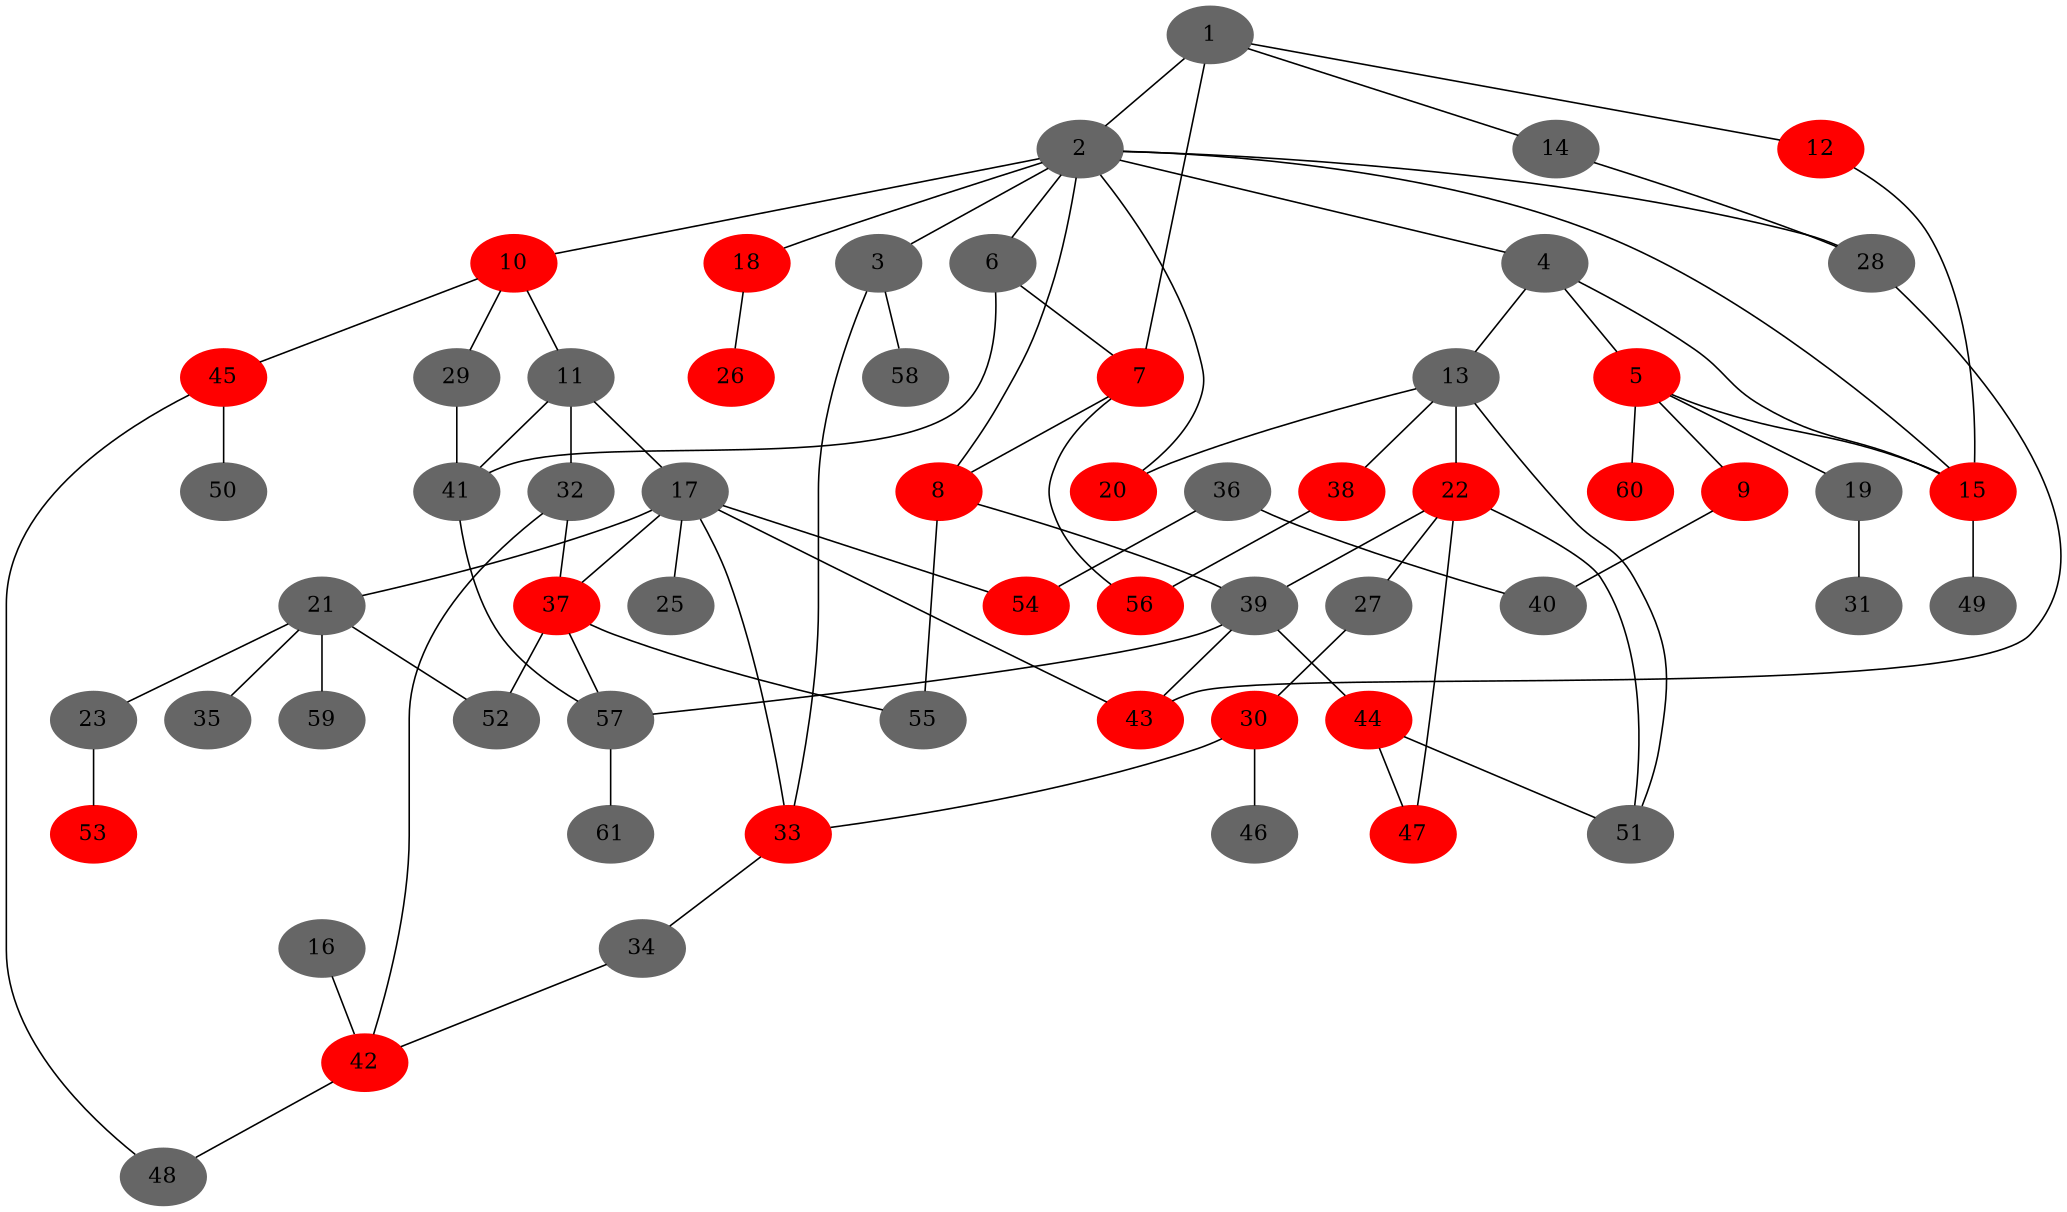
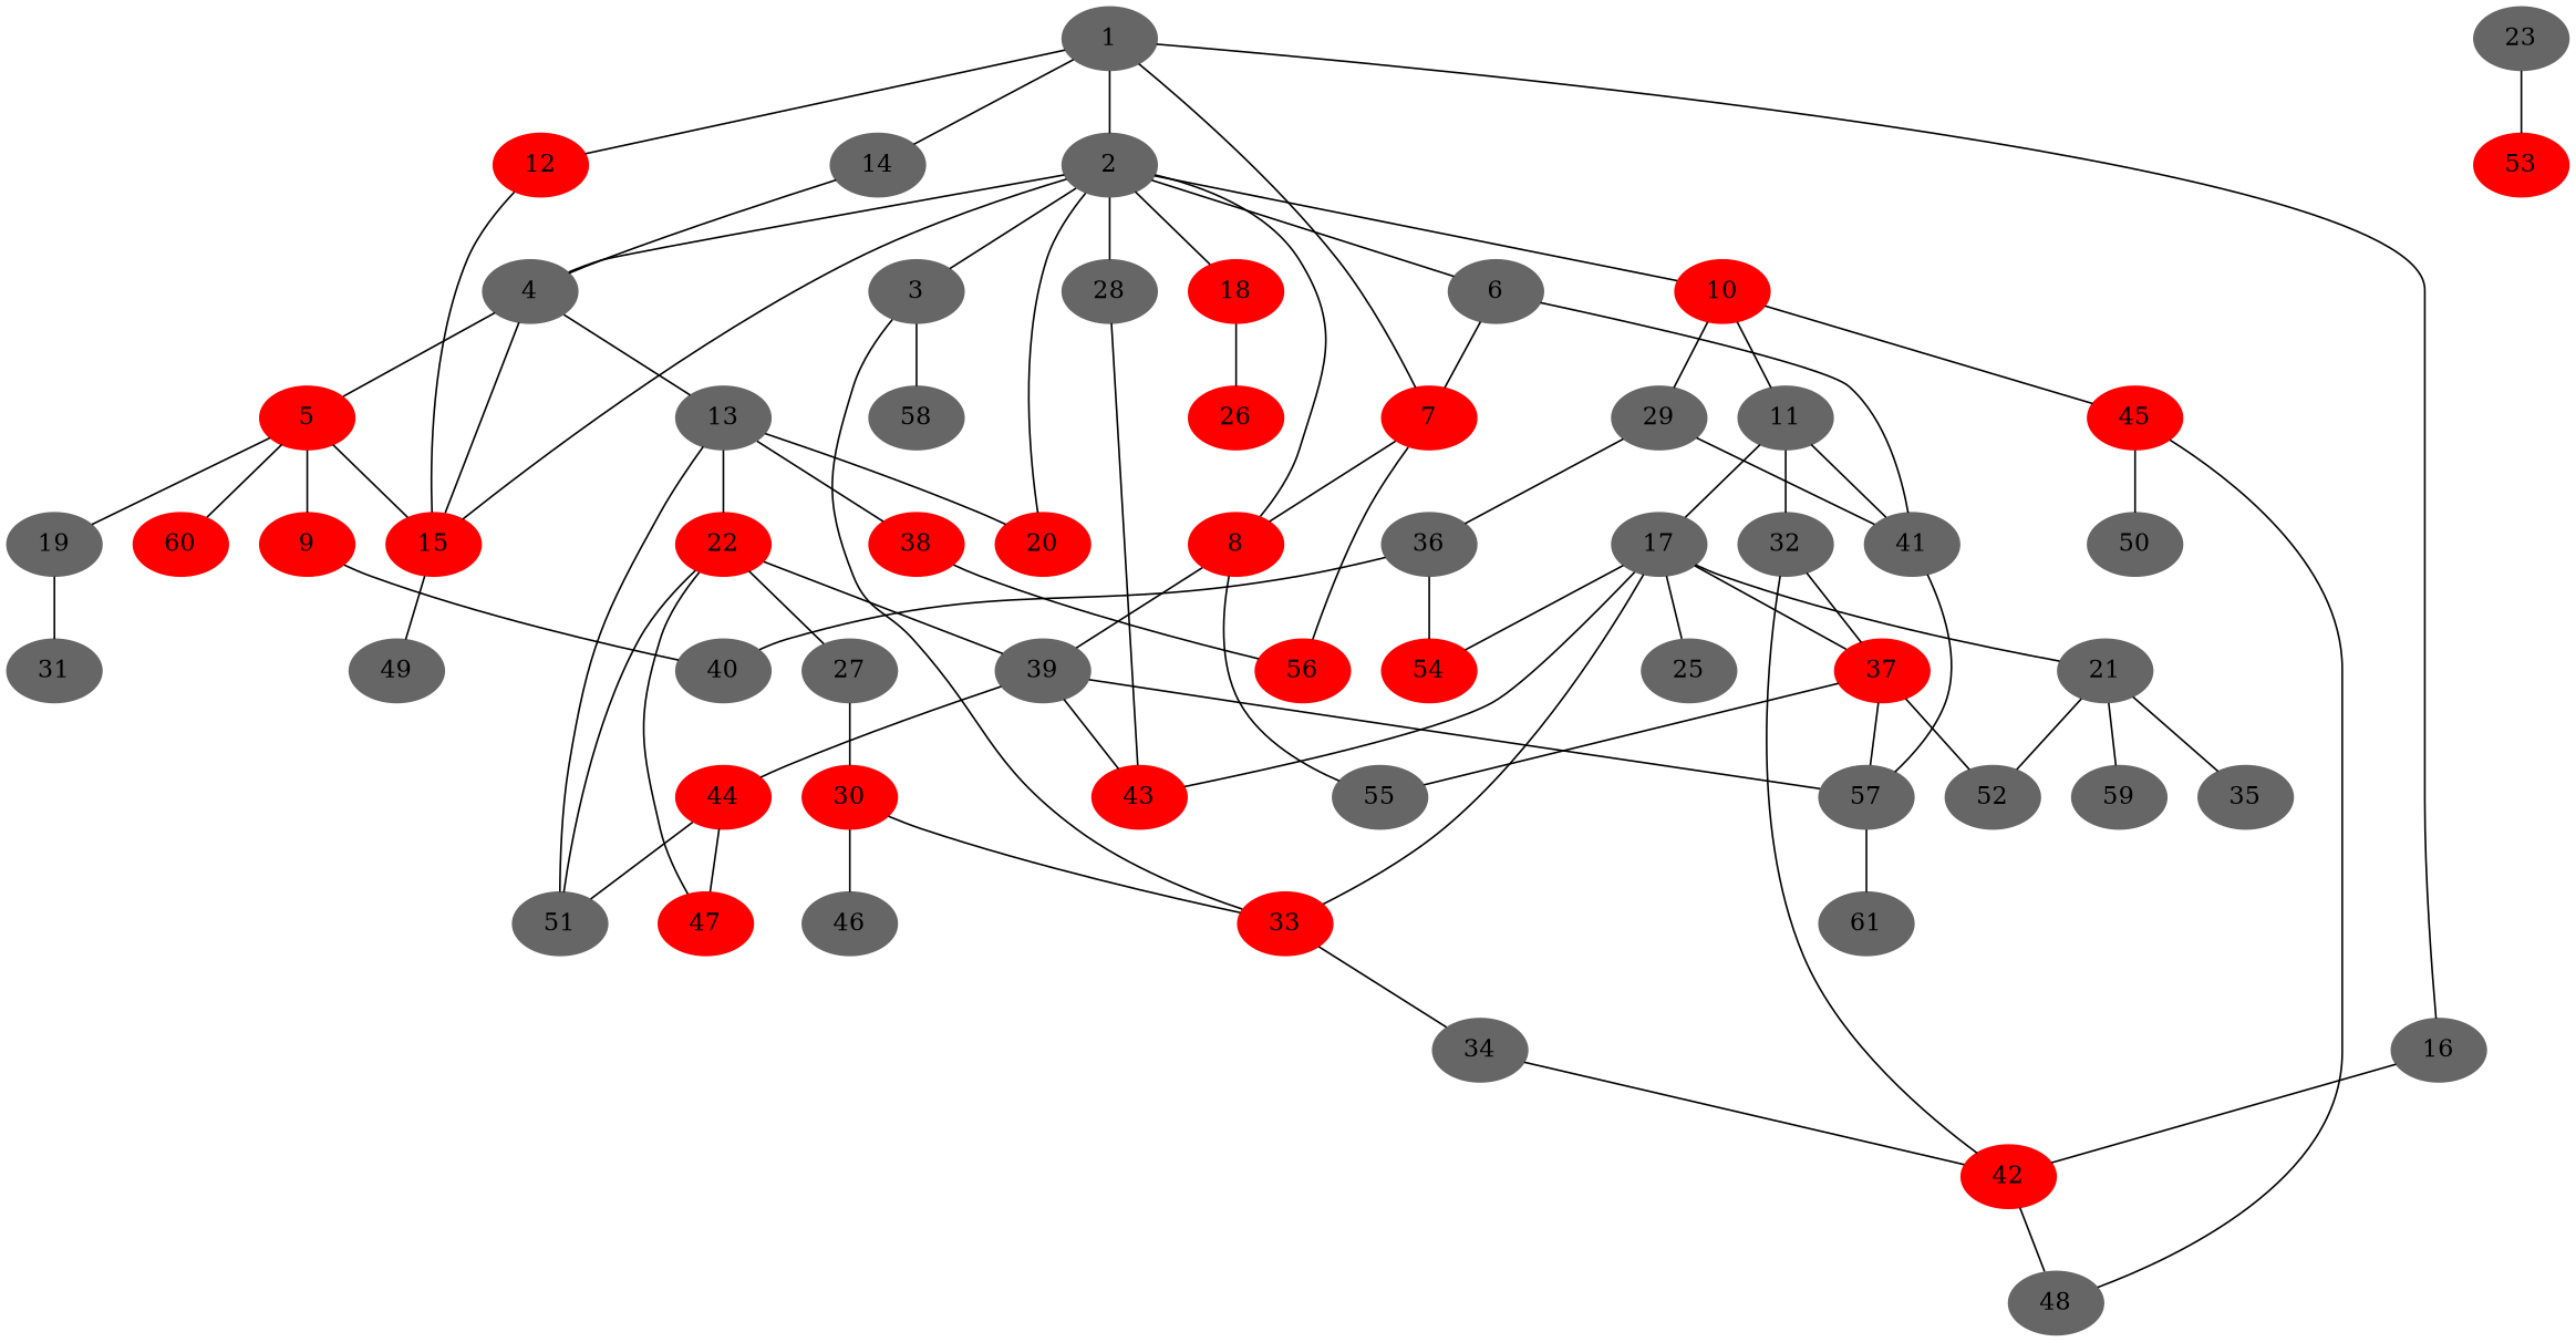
  graph {
    node [color=gray40 style=filled]
    1
    2
    7 [color=red]
    12 [color=red]
    14
    16
    3
    4
    6
    8 [color=red]
    10 [color=red]
    15 [color=red]
    18 [color=red]
    20 [color=red]
    28
    56 [color=red]
    42 [color=red]
    33 [color=red]
    58
    5 [color=red]
    13
    41
    39
    55
    11
    29
    45 [color=red]
    49
    26 [color=red]
    43 [color=red]
    57
    34
    9 [color=red]
    19
    60 [color=red]
    22 [color=red]
    38 [color=red]
    51
    40
    31
    44 [color=red]
    17
    32
    36
    48
    50
    21
    25
    37 [color=red]
    54 [color=red]
    27
    47 [color=red]
    23
    35
    52
    59
    53 [color=red]
    30 [color=red]
    46
    61
    1 -- 2
    1 -- 7
    1 -- 12
    1 -- 14
+   1 -- 16
    2 -- 3
    2 -- 4
    2 -- 6
    2 -- 8
    2 -- 10
    2 -- 15
    2 -- 18
    2 -- 20
    2 -- 28
    7 -- 8
    7 -- 56
    12 -- 15
-   14 -- 28
+   14 -- 4
    16 -- 42
    3 -- 33
    3 -- 58
    4 -- 15
    4 -- 5
    4 -- 13
    6 -- 7
    6 -- 41
    8 -- 39
    8 -- 55
    10 -- 11
    10 -- 29
    10 -- 45
    15 -- 49
    18 -- 26
    28 -- 43
    42 -- 48
    33 -- 34
    5 -- 15
    5 -- 9
    5 -- 19
    5 -- 60
    13 -- 20
    13 -- 22
    13 -- 38
    13 -- 51
    41 -- 57
    39 -- 43
    39 -- 57
    39 -- 44
    11 -- 41
    11 -- 17
    11 -- 32
    29 -- 41
+   29 -- 36
    45 -- 48
    45 -- 50
    57 -- 61
    34 -- 42
    9 -- 40
    19 -- 31
    22 -- 39
    22 -- 51
    22 -- 27
    22 -- 47
    38 -- 56
    44 -- 51
    44 -- 47
    17 -- 33
    17 -- 43
    17 -- 21
    17 -- 25
    17 -- 37
    17 -- 54
    32 -- 42
    32 -- 37
    36 -- 40
    36 -- 54
-   21 -- 23
    21 -- 35
    21 -- 52
    21 -- 59
    37 -- 55
    37 -- 57
    37 -- 52
    27 -- 30
    23 -- 53
    30 -- 33
    30 -- 46
  }
